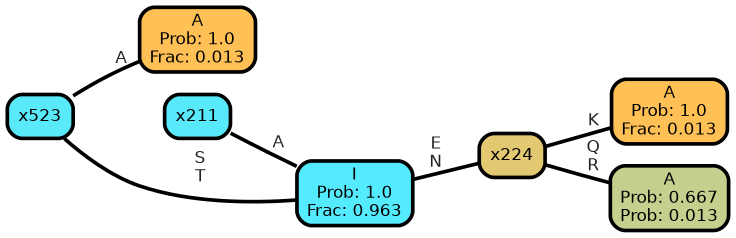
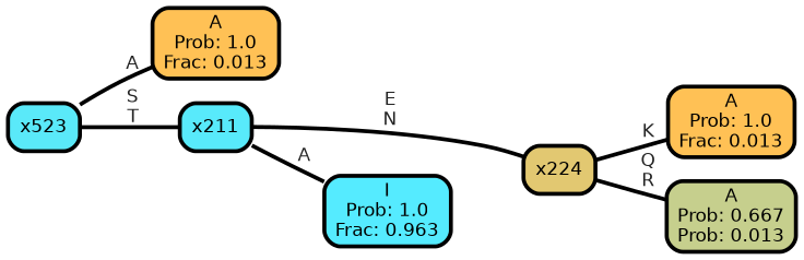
  graph {
    rankdir=LR
    ranksep="0 equally"
    splines=straight
    node [color=black fillcolor="#ffc155" fontcolor=black fontname=helvetica penwidth=3 shape=box style="filled, rounded"]
    edge [color=black fontcolor=grey14 fontname=helvetica fontweight=bold penwidth=3]
    n1 [label="A\nProb: 1.0\nFrac: 0.013"]
    n2 [fillcolor="#5ae9f9" label=x523]
    n3 [fillcolor="#58eafb" label=x211]
    n4 [fillcolor="#55ebff" label="I\nProb: 1.0\nFrac: 0.963"]
    n5 [fillcolor="#e2c871" label=x224]
    n6 [label="A\nProb: 1.0\nFrac: 0.013"]
    n7 [fillcolor="#c6cf8d" label="A\nProb: 0.667\nProb: 0.013"]
    subgraph sub_1 {
      rank=same
    }
    n2 -- n1 [label=" A"]
-   n2 -- n4 [label=" S\n T"]
+   n2 -- n3 [label=" S\n T"]
    n3 -- n4 [label=" A"]
-   n4 -- n5 [label=" E\n N"]
+   n3 -- n5 [label=" E\n N"]
    n5 -- n6 [label=" K"]
    n5 -- n7 [label=" Q\n R"]
  }
